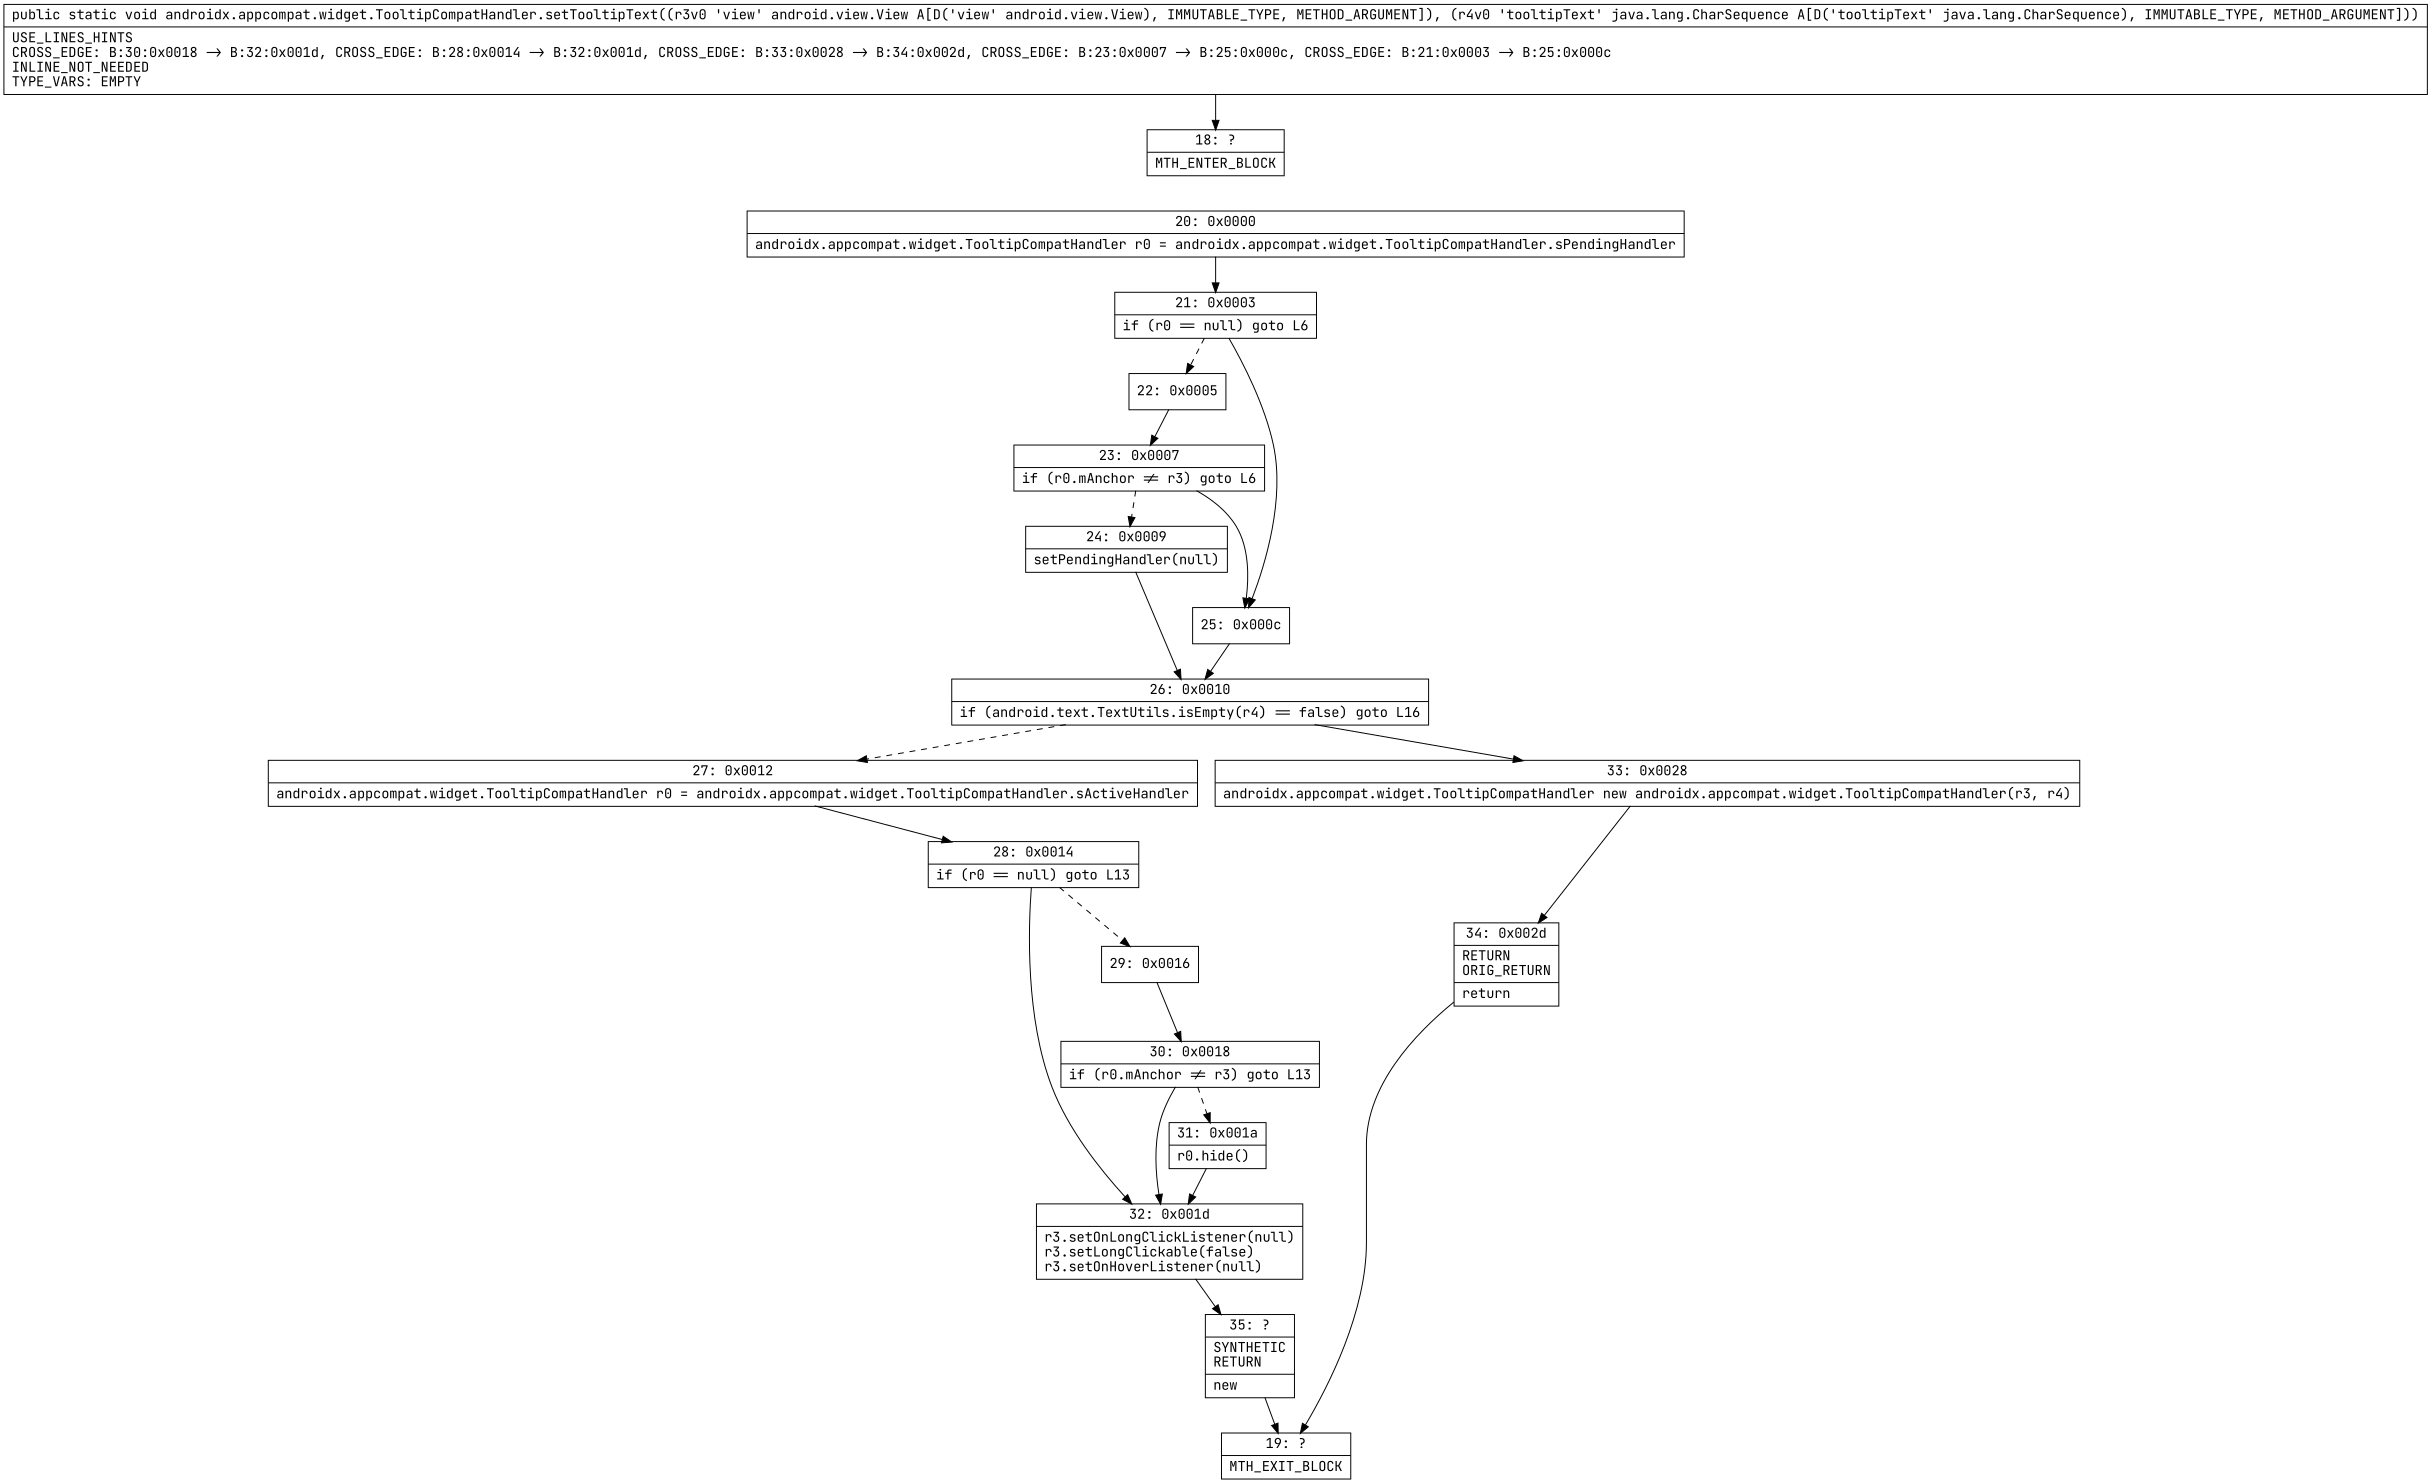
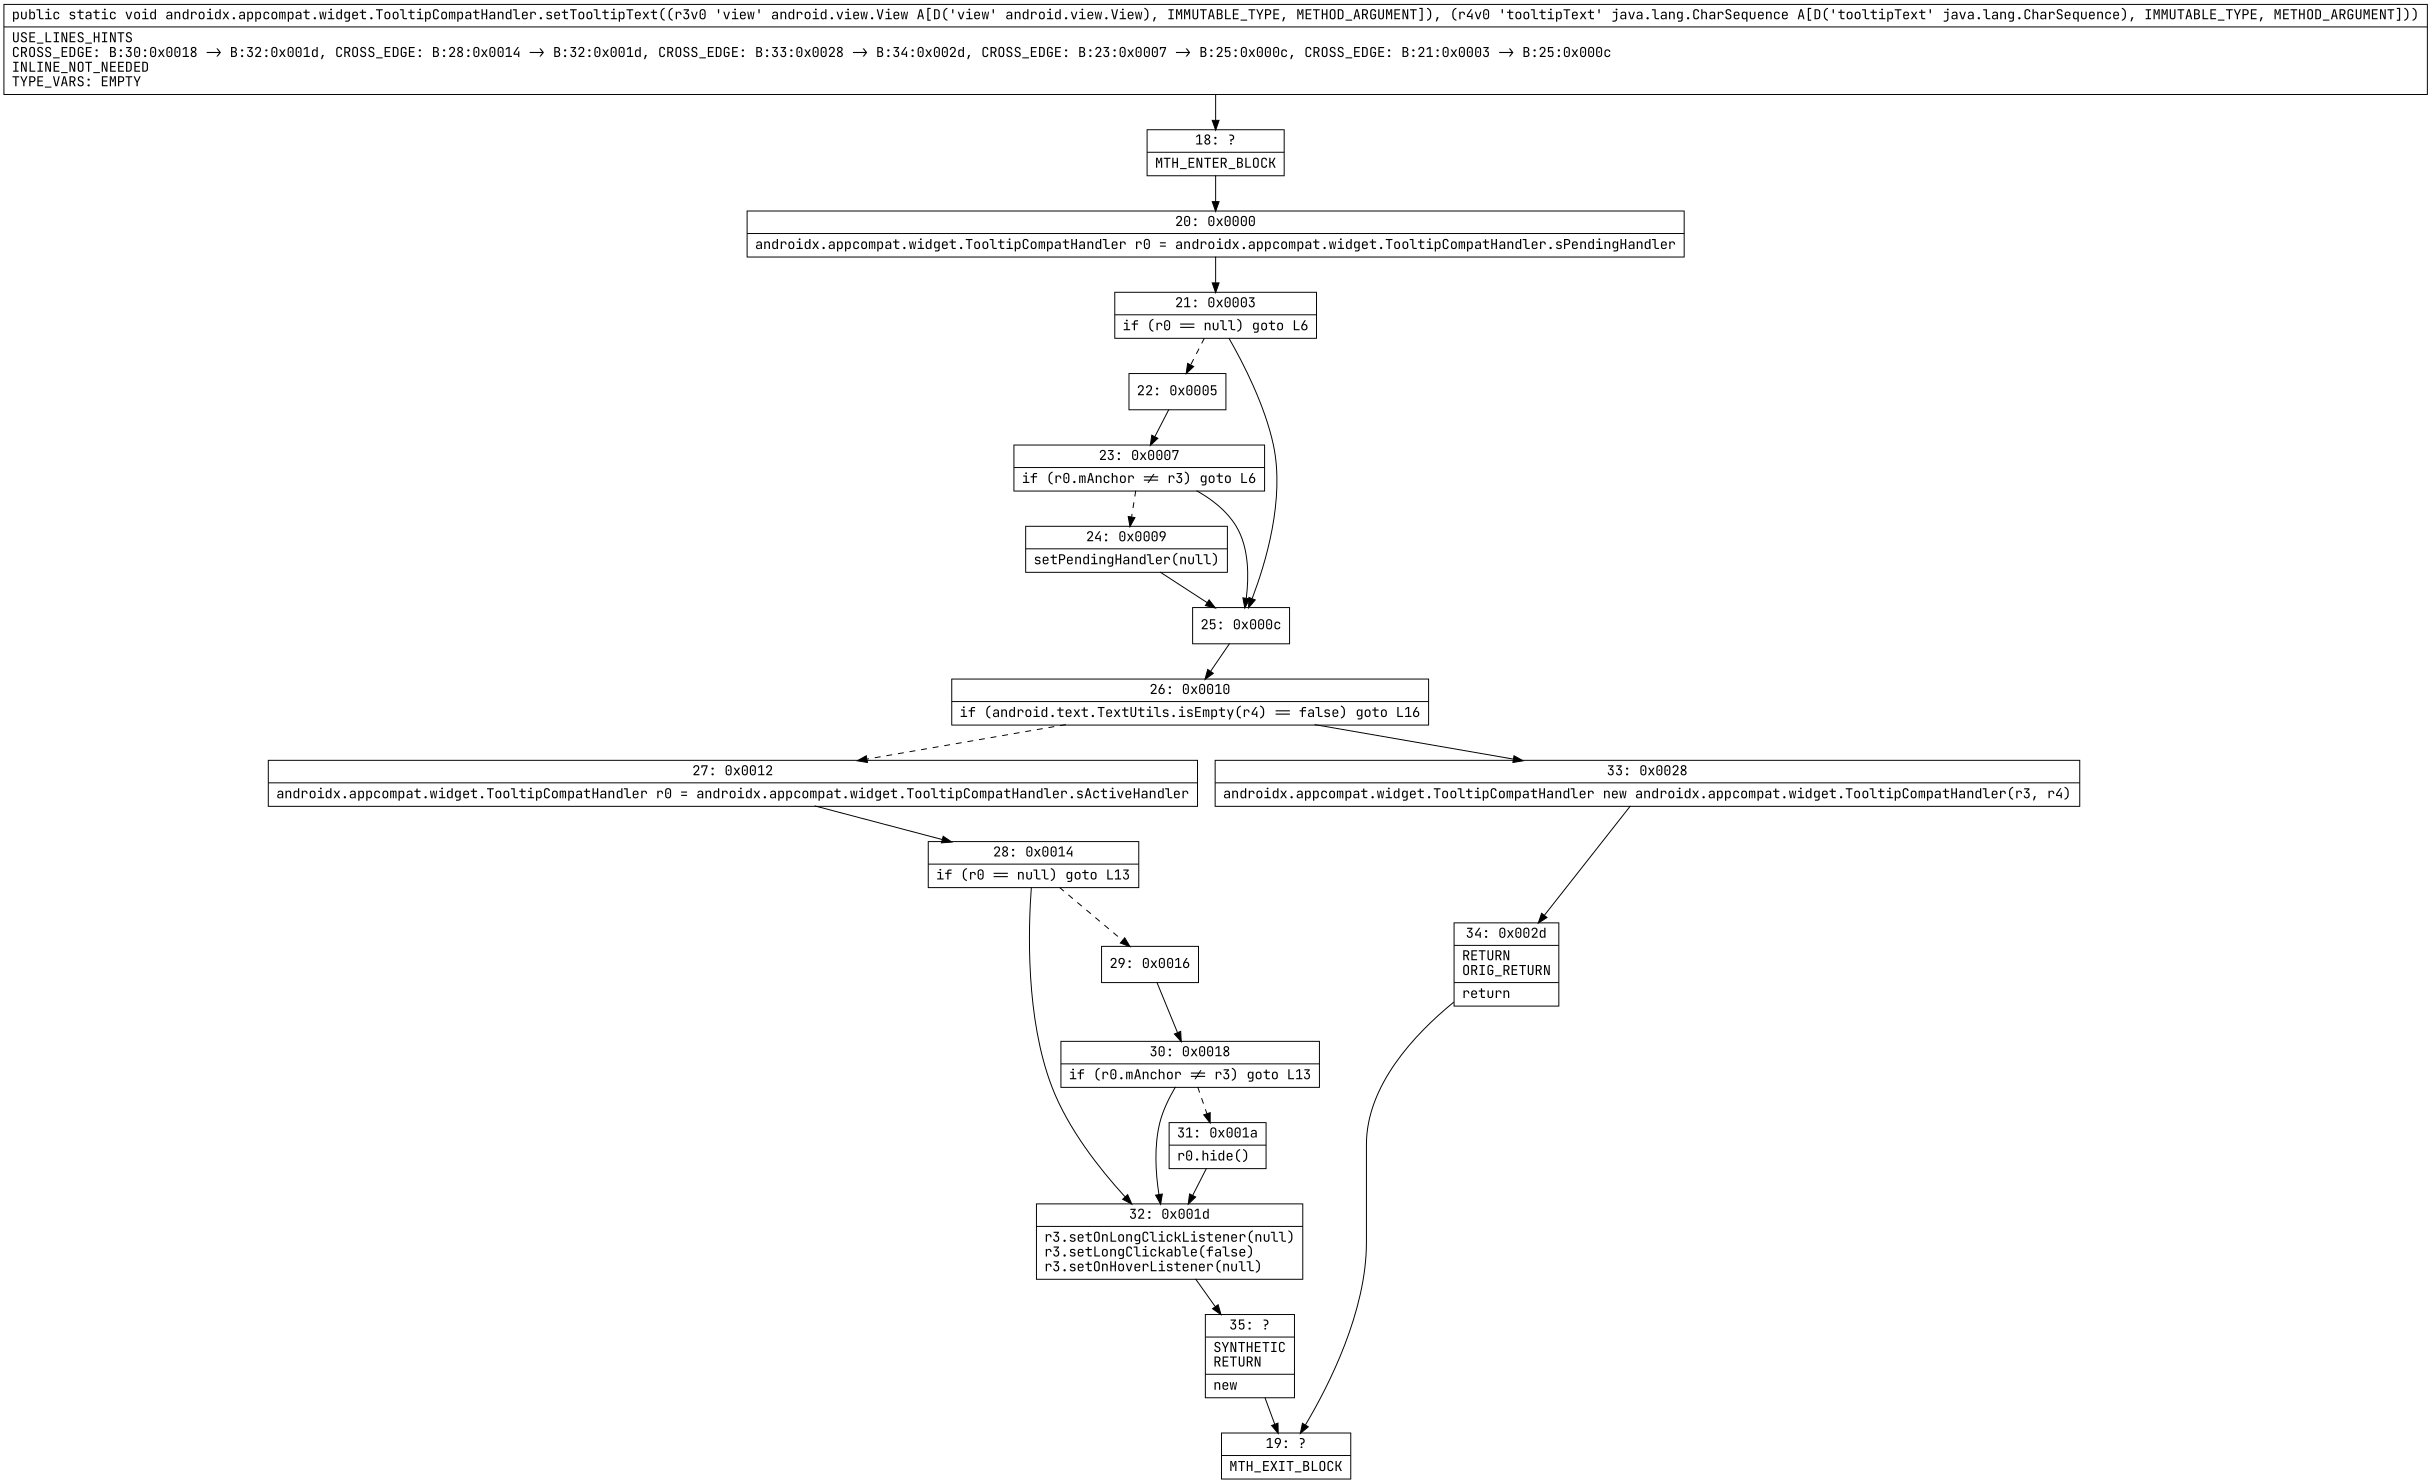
  digraph {
    fontname="JetBrains Mono"
    node [fontname="JetBrains Mono" shape=record]
    edge [fontname="JetBrains Mono"]
    n1 [label="{18\:\ ?|MTH_ENTER_BLOCK\l}"]
    n2 [label="{20\:\ 0x0000|androidx.appcompat.widget.TooltipCompatHandler r0 = androidx.appcompat.widget.TooltipCompatHandler.sPendingHandler\l}"]
    n3 [label="{21\:\ 0x0003|if (r0 == null) goto L6\l}"]
    n4 [label="{22\:\ 0x0005}"]
    n5 [label="{25\:\ 0x000c}"]
    n6 [label="{23\:\ 0x0007|if (r0.mAnchor != r3) goto L6\l}"]
    n7 [label="{26\:\ 0x0010|if (android.text.TextUtils.isEmpty(r4) == false) goto L16\l}"]
    n8 [label="{24\:\ 0x0009|setPendingHandler(null)\l}"]
    n9 [label="{27\:\ 0x0012|androidx.appcompat.widget.TooltipCompatHandler r0 = androidx.appcompat.widget.TooltipCompatHandler.sActiveHandler\l}"]
    n10 [label="{33\:\ 0x0028|androidx.appcompat.widget.TooltipCompatHandler new androidx.appcompat.widget.TooltipCompatHandler(r3, r4)\l}"]
    n11 [label="{28\:\ 0x0014|if (r0 == null) goto L13\l}"]
    n12 [label="{34\:\ 0x002d|RETURN\lORIG_RETURN\l|return\l}"]
    n13 [label="{29\:\ 0x0016}"]
    n14 [label="{32\:\ 0x001d|r3.setOnLongClickListener(null)\lr3.setLongClickable(false)\lr3.setOnHoverListener(null)\l}"]
    n15 [label="{30\:\ 0x0018|if (r0.mAnchor != r3) goto L13\l}"]
    n16 [label="{35\:\ ?|SYNTHETIC\lRETURN\l|new\l}"]
    n17 [label="{31\:\ 0x001a|r0.hide()\l}"]
    n18 [label="{19\:\ ?|MTH_EXIT_BLOCK\l}"]
    n19 [label="{public static void androidx.appcompat.widget.TooltipCompatHandler.setTooltipText((r3v0 'view' android.view.View A[D('view' android.view.View), IMMUTABLE_TYPE, METHOD_ARGUMENT]), (r4v0 'tooltipText' java.lang.CharSequence A[D('tooltipText' java.lang.CharSequence), IMMUTABLE_TYPE, METHOD_ARGUMENT]))  | USE_LINES_HINTS\lCROSS_EDGE: B:30:0x0018 \-\> B:32:0x001d, CROSS_EDGE: B:28:0x0014 \-\> B:32:0x001d, CROSS_EDGE: B:33:0x0028 \-\> B:34:0x002d, CROSS_EDGE: B:23:0x0007 \-\> B:25:0x000c, CROSS_EDGE: B:21:0x0003 \-\> B:25:0x000c\lINLINE_NOT_NEEDED\lTYPE_VARS: EMPTY\l}"]
+   n1 -> n2
    n2 -> n3
    n3 -> n4 [style=dashed]
    n3 -> n5
    n4 -> n6
    n5 -> n7
    n6 -> n5
    n6 -> n8 [style=dashed]
    n7 -> n9 [style=dashed]
    n7 -> n10
-   n8 -> n7
+   n8 -> n5
    n9 -> n11
    n10 -> n12
    n11 -> n13 [style=dashed]
    n11 -> n14
    n12 -> n18
    n13 -> n15
    n14 -> n16
    n15 -> n14
    n15 -> n17 [style=dashed]
    n16 -> n18
    n17 -> n14
    n19 -> n1
  }
